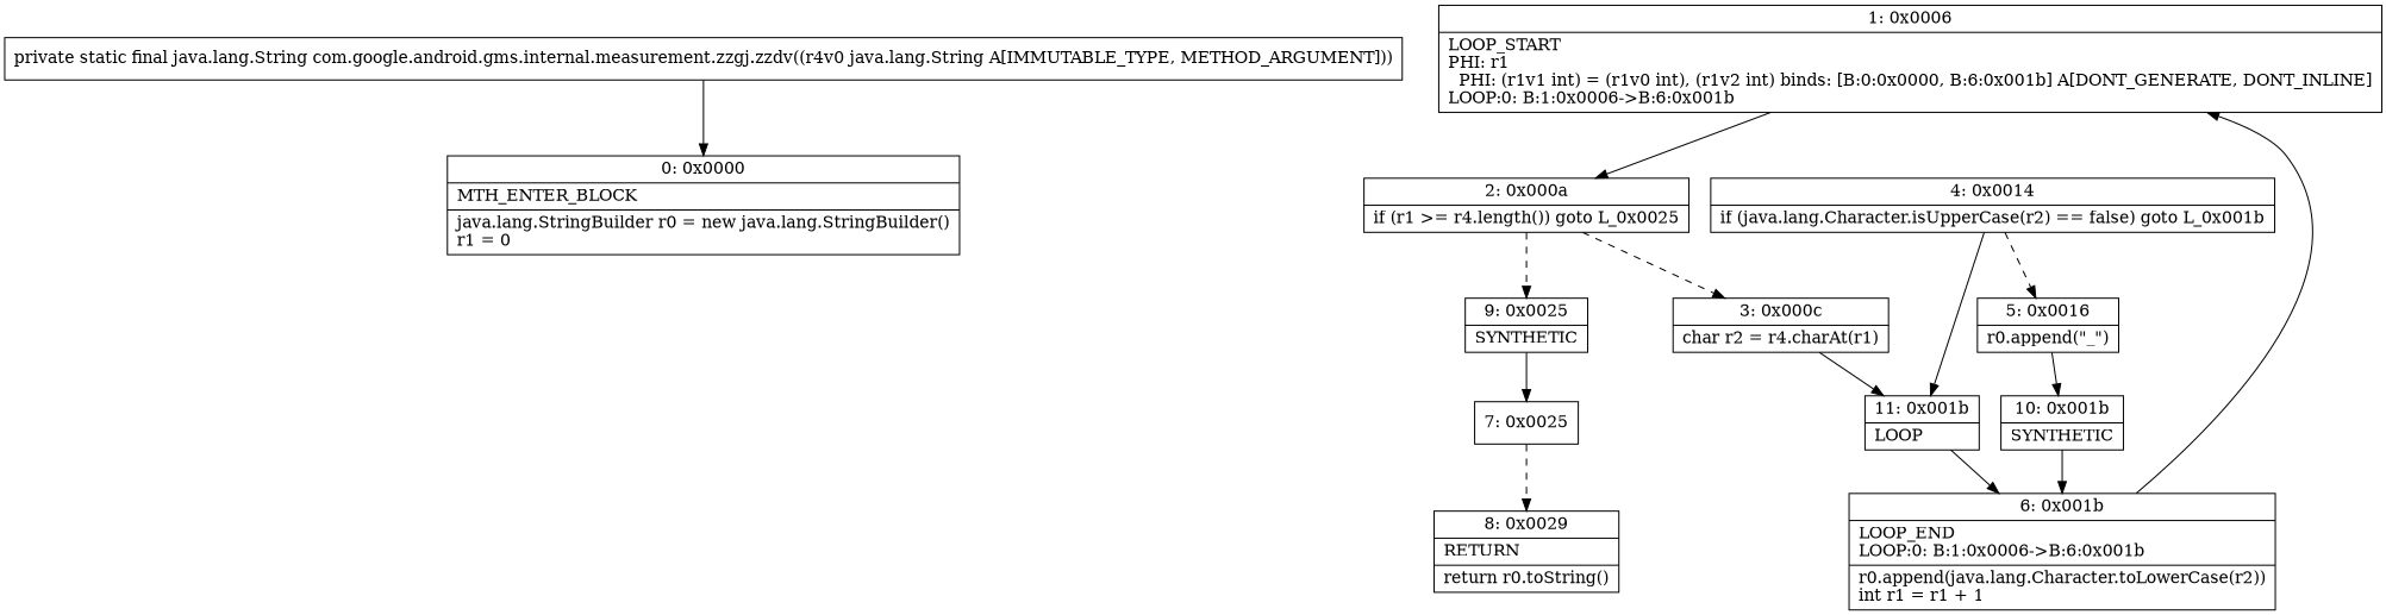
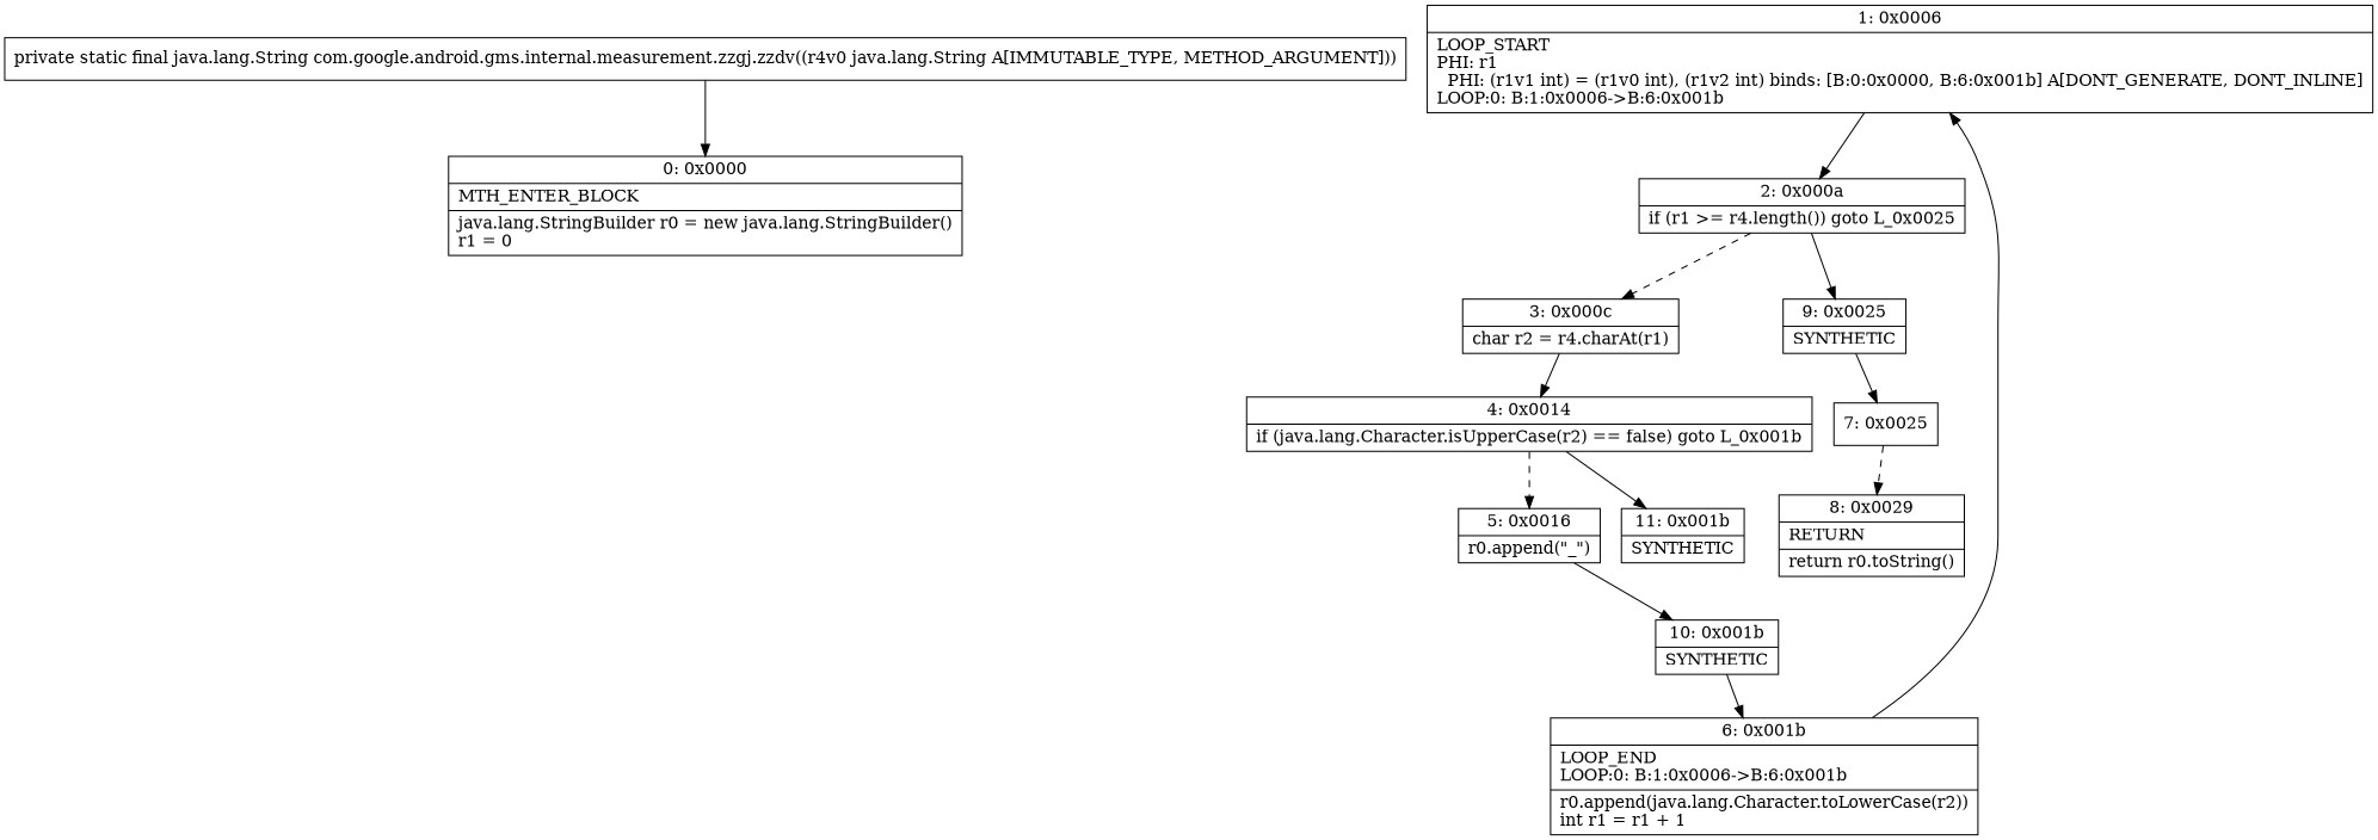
  digraph {
    node [shape=record]
    n1 [label="{0\:\ 0x0000|MTH_ENTER_BLOCK\l|java.lang.StringBuilder r0 = new java.lang.StringBuilder()\lr1 = 0\l}"]
    n2 [label="{1\:\ 0x0006|LOOP_START\lPHI: r1 \l  PHI: (r1v1 int) = (r1v0 int), (r1v2 int) binds: [B:0:0x0000, B:6:0x001b] A[DONT_GENERATE, DONT_INLINE]\lLOOP:0: B:1:0x0006\-\>B:6:0x001b\l}"]
    n3 [label="{2\:\ 0x000a|if (r1 \>= r4.length()) goto L_0x0025\l}"]
    n4 [label="{3\:\ 0x000c|char r2 = r4.charAt(r1)\l}"]
    n5 [label="{9\:\ 0x0025|SYNTHETIC\l}"]
    n6 [label="{4\:\ 0x0014|if (java.lang.Character.isUpperCase(r2) == false) goto L_0x001b\l}"]
    n7 [label="{7\:\ 0x0025}"]
    n8 [label="{5\:\ 0x0016|r0.append(\"_\")\l}"]
-   n9 [label="{11\:\ 0x001b|LOOP\l}"]
+   n9 [label="{11\:\ 0x001b|SYNTHETIC\l}"]
    n10 [label="{10\:\ 0x001b|SYNTHETIC\l}"]
    n11 [label="{6\:\ 0x001b|LOOP_END\lLOOP:0: B:1:0x0006\-\>B:6:0x001b\l|r0.append(java.lang.Character.toLowerCase(r2))\lint r1 = r1 + 1\l}"]
    n12 [label="{8\:\ 0x0029|RETURN\l|return r0.toString()\l}"]
    n13 [label="{private static final java.lang.String com.google.android.gms.internal.measurement.zzgj.zzdv((r4v0 java.lang.String A[IMMUTABLE_TYPE, METHOD_ARGUMENT])) }"]
    n2 -> n3
    n3 -> n4 [style=dashed]
-   n3 -> n5 [style=dashed]
-   n4 -> n9
+   n3 -> n5
+   n4 -> n6
    n5 -> n7
    n6 -> n8 [style=dashed]
    n6 -> n9
    n7 -> n12 [style=dashed]
    n8 -> n10
-   n9 -> n11
    n10 -> n11
    n11 -> n2
    n13 -> n1
  }
